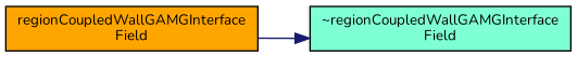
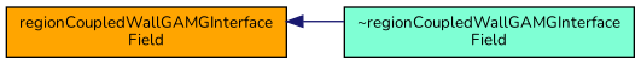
  digraph {
    rankdir=LR
    fontname=Nunito
    node [color=black fontname=Nunito fontsize=10 shape=record style=filled]
    n1 [fillcolor=orange fontcolor=black height=0.2 label="regionCoupledWallGAMGInterface\lField" width=0.4]
    n2 [height=0.2 label="~regionCoupledWallGAMGInterface\lField" width=0.4 fillcolor=aquamarine]
-   n1 -> n2 [color=midnightblue fontname=Nunito fontsize=10 labelfontname=Helvetica labelfontsize=10 style=solid]
+   n2 -> n1 [color=midnightblue fontname=Nunito fontsize=10 labelfontname=Helvetica labelfontsize=10 style=solid]
  }
